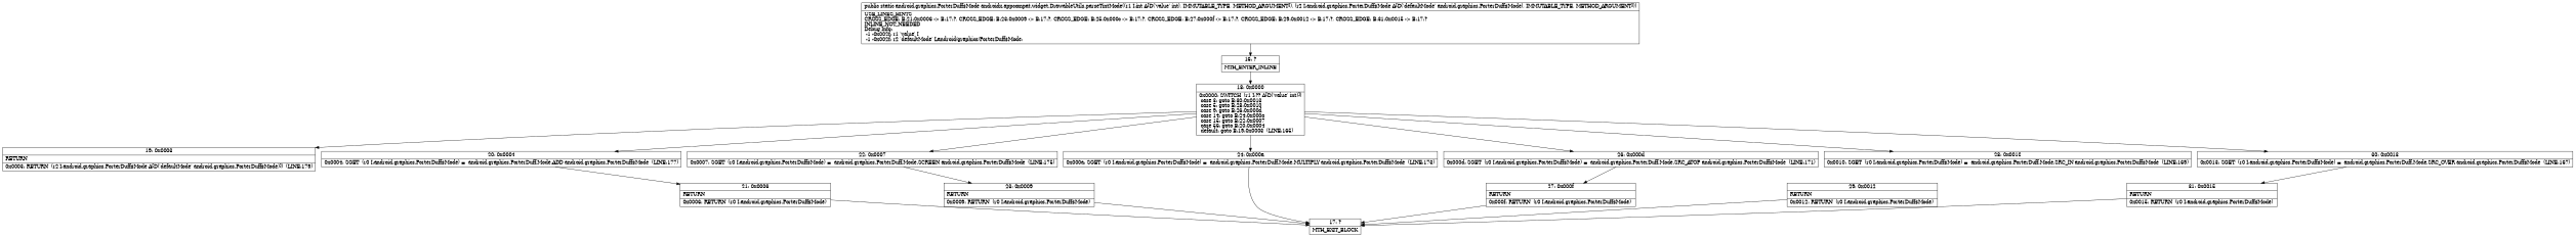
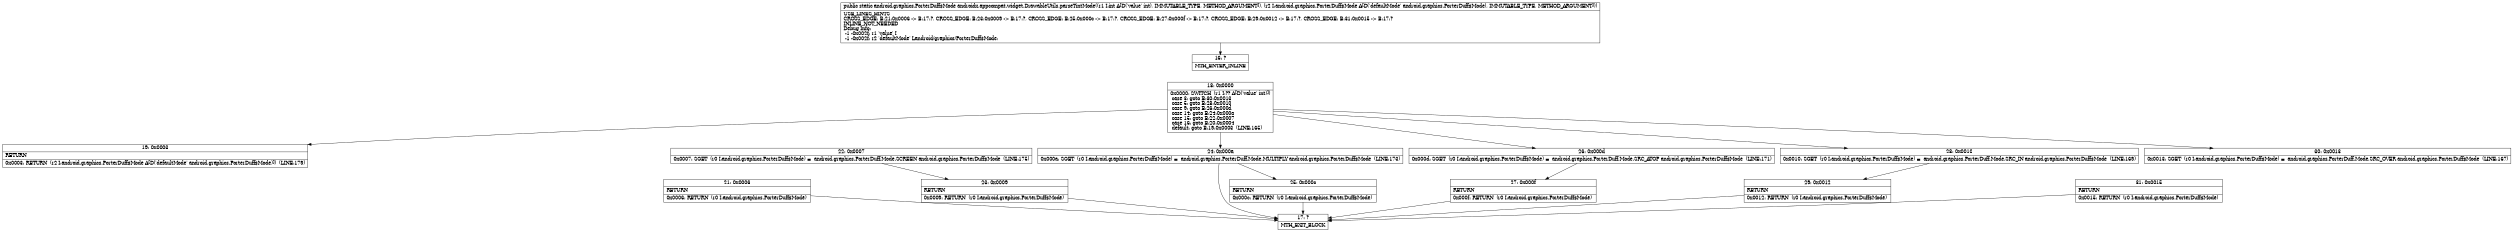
  digraph {
    node [shape=record]
    n1 [label="{16\:\ ?|MTH_ENTER_INLINE\l}"]
-   n2 [label="{18\:\ 0x0000|0x0000: SWITCH  (r1 I:?? A[D('value' int)])\l case 3: goto B:30:0x0013\l case 5: goto B:28:0x0010\l case 9: goto B:26:0x000d\l case 14: goto B:24:0x000a\l case 15: goto B:22:0x0007\l case 56: goto B:20:0x0004\l default: goto B:19:0x0003  (LINE:165)\l}"]
+   n2 [label="{18\:\ 0x0000|0x0000: SWITCH  (r1 I:?? A[D('value' int)])\l case 3: goto B:30:0x0013\l case 5: goto B:28:0x0010\l case 9: goto B:26:0x000d\l case 14: goto B:24:0x000a\l case 15: goto B:22:0x0007\l case 16: goto B:20:0x0004\l default: goto B:19:0x0003  (LINE:165)\l}"]
    n3 [label="{19\:\ 0x0003|RETURN\l|0x0003: RETURN  (r2 I:android.graphics.PorterDuff$Mode A[D('defaultMode' android.graphics.PorterDuff$Mode)])  (LINE:179)\l}"]
-   n4 [label="{20\:\ 0x0004|0x0004: SGET  (r0 I:android.graphics.PorterDuff$Mode) =  android.graphics.PorterDuff.Mode.ADD android.graphics.PorterDuff$Mode  (LINE:177)\l}"]
    n5 [label="{22\:\ 0x0007|0x0007: SGET  (r0 I:android.graphics.PorterDuff$Mode) =  android.graphics.PorterDuff.Mode.SCREEN android.graphics.PorterDuff$Mode  (LINE:175)\l}"]
    n6 [label="{24\:\ 0x000a|0x000a: SGET  (r0 I:android.graphics.PorterDuff$Mode) =  android.graphics.PorterDuff.Mode.MULTIPLY android.graphics.PorterDuff$Mode  (LINE:173)\l}"]
    n7 [label="{26\:\ 0x000d|0x000d: SGET  (r0 I:android.graphics.PorterDuff$Mode) =  android.graphics.PorterDuff.Mode.SRC_ATOP android.graphics.PorterDuff$Mode  (LINE:171)\l}"]
    n8 [label="{28\:\ 0x0010|0x0010: SGET  (r0 I:android.graphics.PorterDuff$Mode) =  android.graphics.PorterDuff.Mode.SRC_IN android.graphics.PorterDuff$Mode  (LINE:169)\l}"]
    n9 [label="{30\:\ 0x0013|0x0013: SGET  (r0 I:android.graphics.PorterDuff$Mode) =  android.graphics.PorterDuff.Mode.SRC_OVER android.graphics.PorterDuff$Mode  (LINE:167)\l}"]
    n10 [label="{21\:\ 0x0006|RETURN\l|0x0006: RETURN  (r0 I:android.graphics.PorterDuff$Mode) \l}"]
    n11 [label="{23\:\ 0x0009|RETURN\l|0x0009: RETURN  (r0 I:android.graphics.PorterDuff$Mode) \l}"]
    n12 [label="{17\:\ ?|MTH_EXIT_BLOCK\l}"]
+   n13 [label="{25\:\ 0x000c|RETURN\l|0x000c: RETURN  (r0 I:android.graphics.PorterDuff$Mode) \l}"]
    n14 [label="{27\:\ 0x000f|RETURN\l|0x000f: RETURN  (r0 I:android.graphics.PorterDuff$Mode) \l}"]
    n15 [label="{29\:\ 0x0012|RETURN\l|0x0012: RETURN  (r0 I:android.graphics.PorterDuff$Mode) \l}"]
    n16 [label="{31\:\ 0x0015|RETURN\l|0x0015: RETURN  (r0 I:android.graphics.PorterDuff$Mode) \l}"]
    n17 [label="{public static android.graphics.PorterDuff$Mode androidx.appcompat.widget.DrawableUtils.parseTintMode((r1 I:int A[D('value' int), IMMUTABLE_TYPE, METHOD_ARGUMENT]), (r2 I:android.graphics.PorterDuff$Mode A[D('defaultMode' android.graphics.PorterDuff$Mode), IMMUTABLE_TYPE, METHOD_ARGUMENT]))  | USE_LINES_HINTS\lCROSS_EDGE: B:21:0x0006 \-\> B:17:?, CROSS_EDGE: B:23:0x0009 \-\> B:17:?, CROSS_EDGE: B:25:0x000c \-\> B:17:?, CROSS_EDGE: B:27:0x000f \-\> B:17:?, CROSS_EDGE: B:29:0x0012 \-\> B:17:?, CROSS_EDGE: B:31:0x0015 \-\> B:17:?\lINLINE_NOT_NEEDED\lDebug Info:\l  \-1 \-0x002f: r1 'value' I\l  \-1 \-0x002f: r2 'defaultMode' Landroid\/graphics\/PorterDuff$Mode;\l}"]
-   n1 -> n2
    n2 -> n3
-   n2 -> n4
-   n2 -> n5
    n2 -> n6
    n2 -> n7
    n2 -> n8
    n2 -> n9
-   n4 -> n10
    n5 -> n11
    n6 -> n12
+   n6 -> n13
    n7 -> n14
-   n9 -> n16
+   n8 -> n15
    n10 -> n12
    n11 -> n12
+   n13 -> n12
    n14 -> n12
    n15 -> n12
    n16 -> n12
    n17 -> n1
  }
